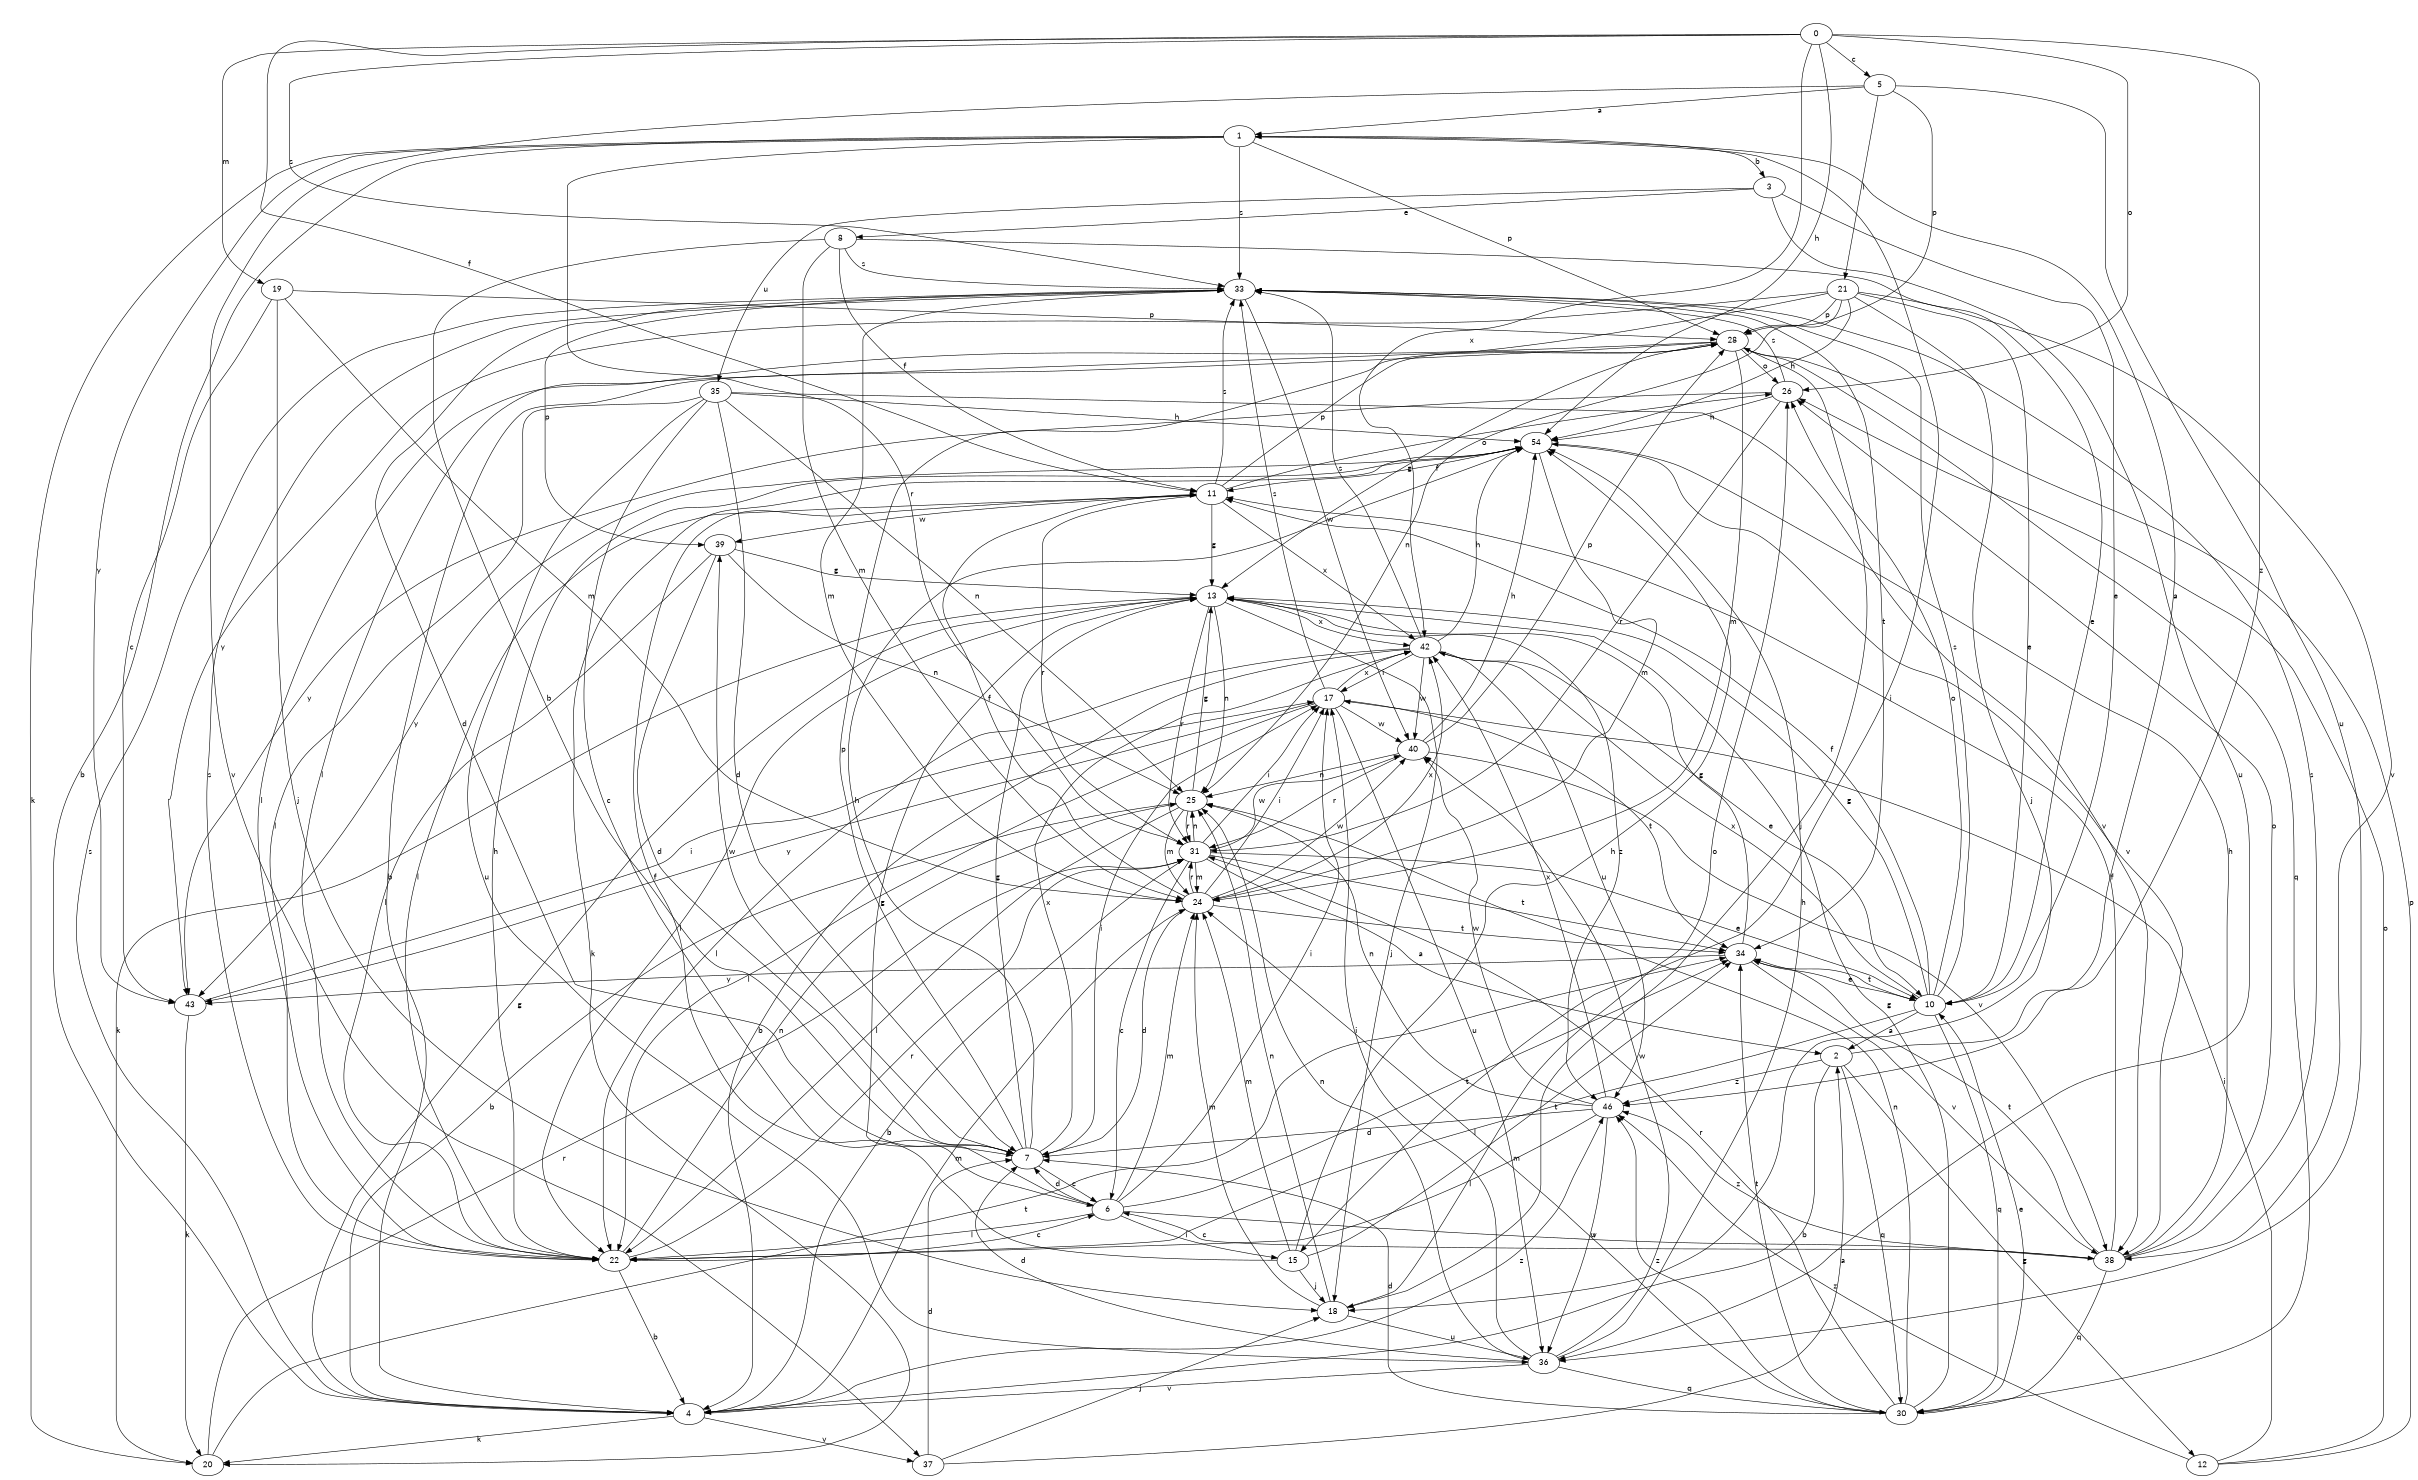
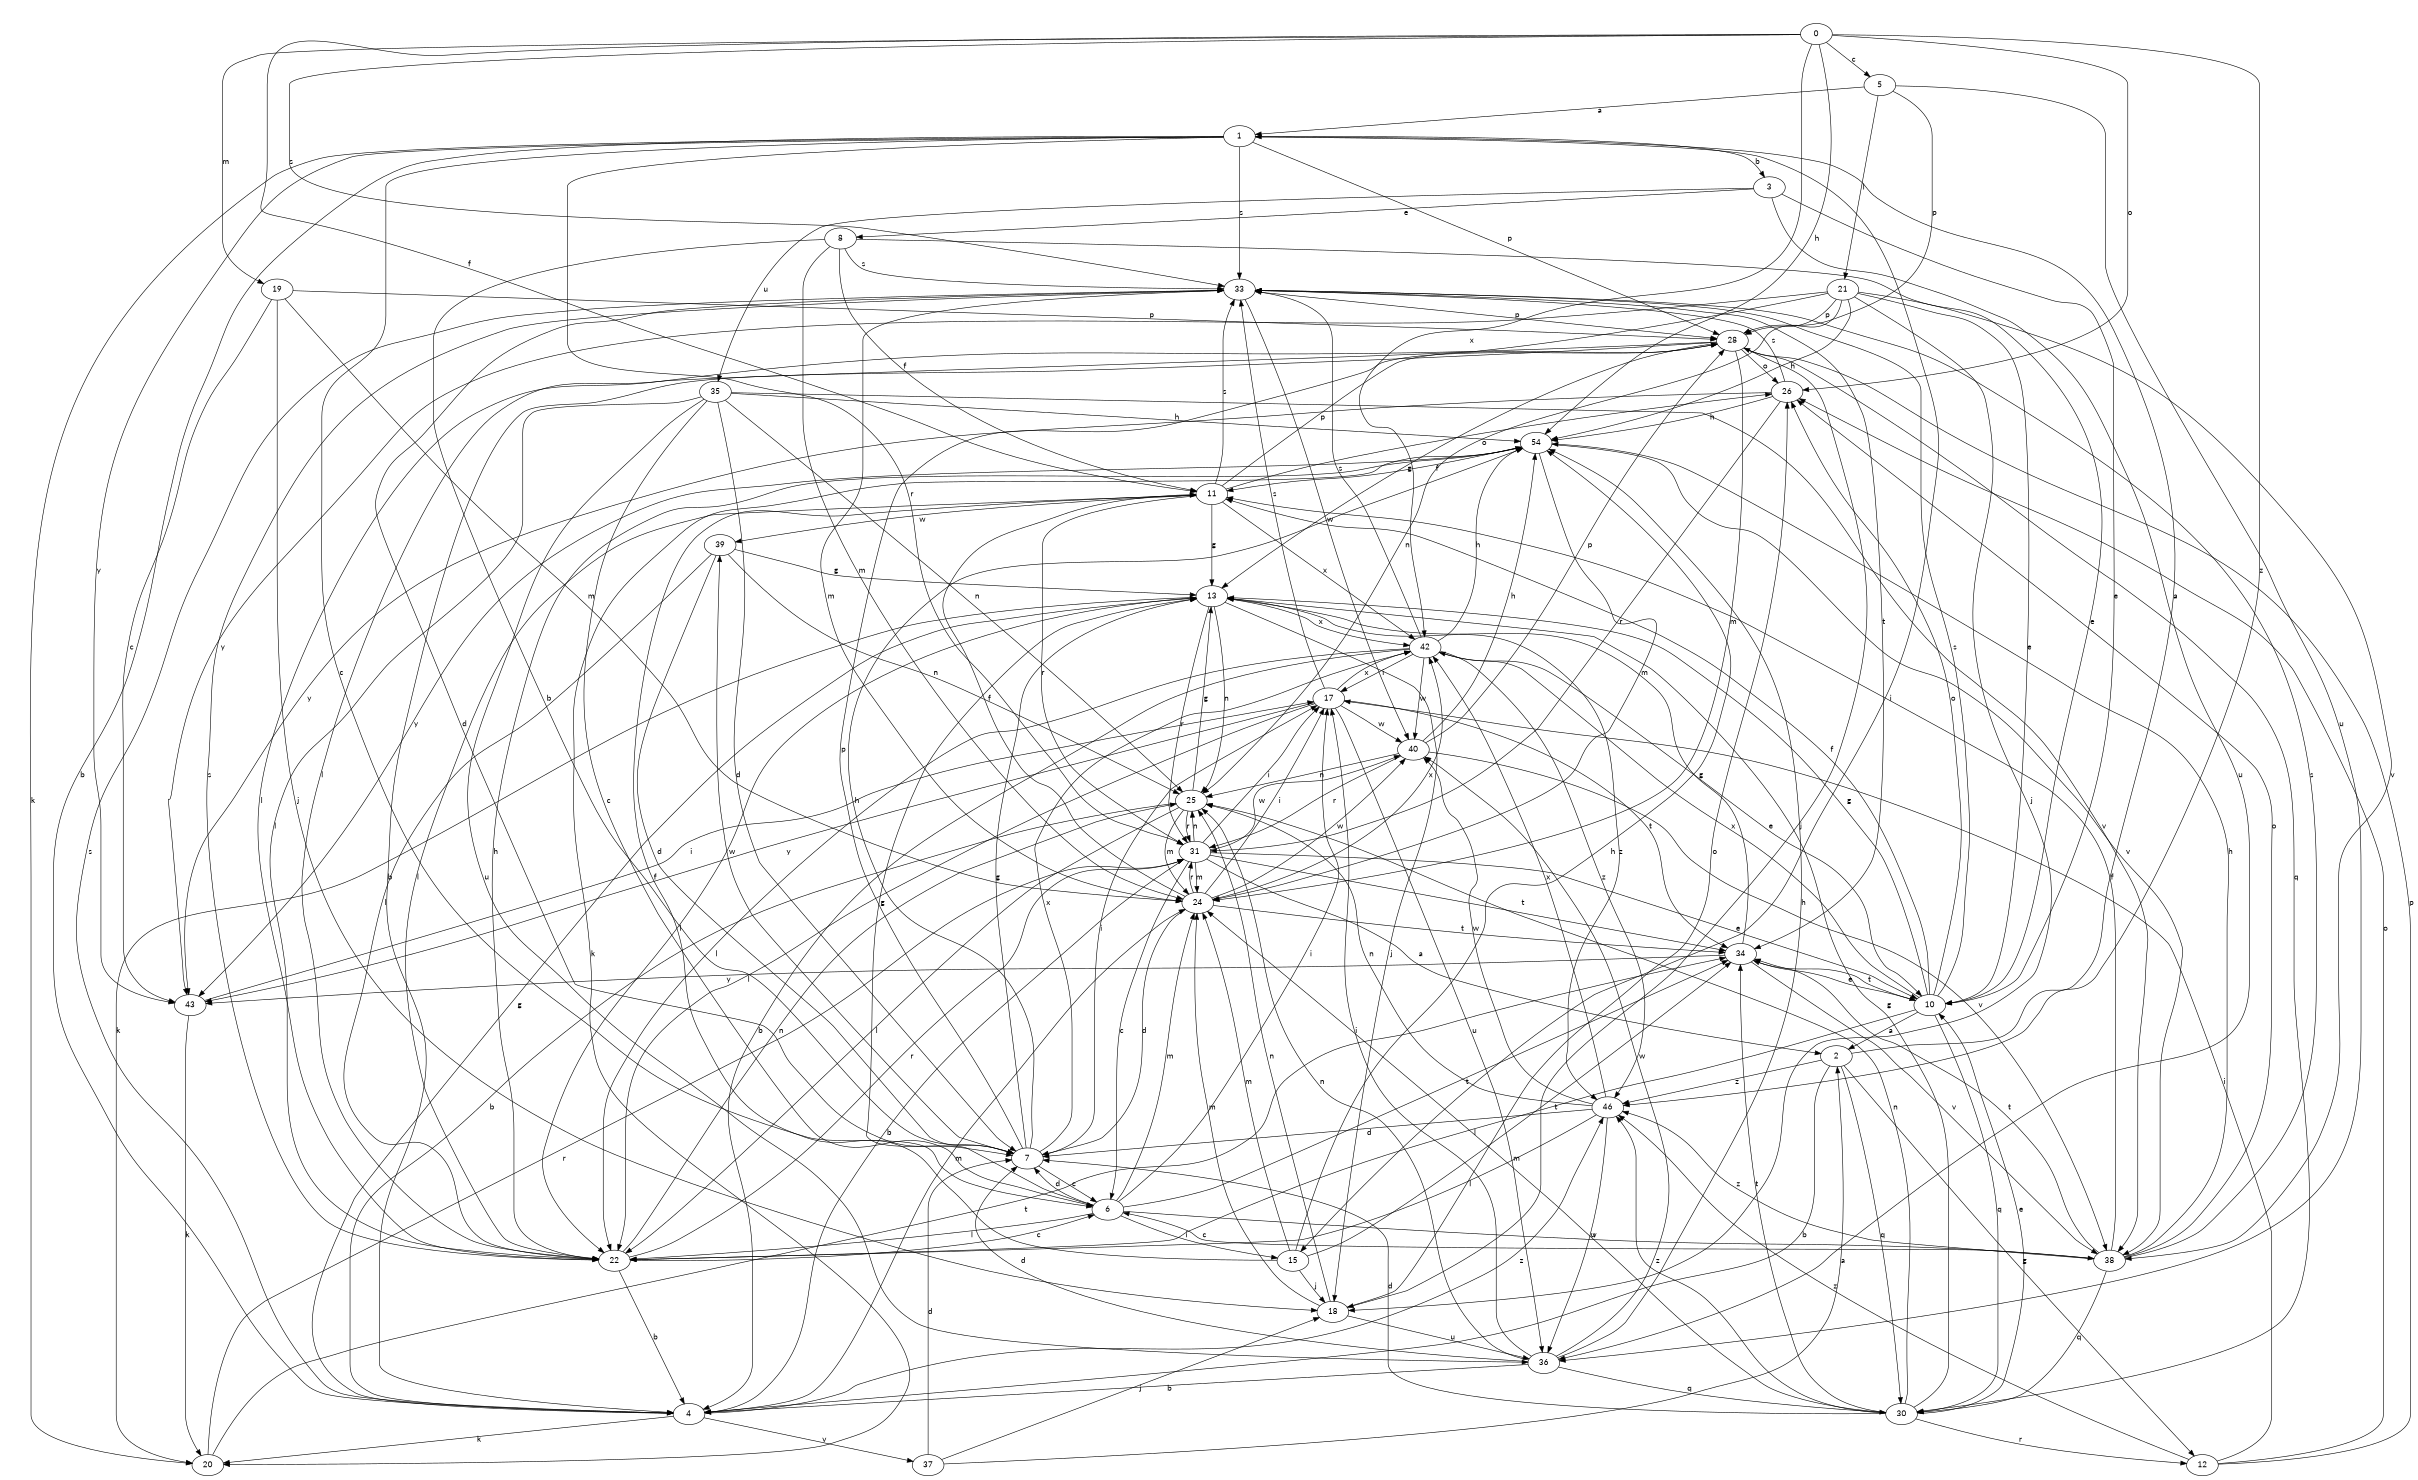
  strict digraph {
    fontname=Lato
    node [fontname=Lato]
    edge [fontname=Lato]
    0
    5
    11
    n4 [label=54]
    19
    26
    33
    42
    46
    1
    28
    36
    37
    21
    31
    13
    22
    39
    20
    43
    24
    38
    18
    7
    34
    40
    4
    10
    17
    25
    3
    6
    15
    8
    35
    30
    2
    12
    0 -> 5 [label=c]
    0 -> 11 [label=f]
    0 -> n4 [label=h]
    0 -> 19 [label=m]
    0 -> 26 [label=o]
    0 -> 33 [label=s]
    0 -> 42 [label=x]
    0 -> 46 [label=z]
    5 -> 1 [label=a]
    5 -> 28 [label=p]
    5 -> 36 [label=u]
-   5 -> 37 [label=v]
    5 -> 21 [label=l]
    11 -> 26 [label=o]
    11 -> 33 [label=s]
    11 -> 42 [label=x]
    11 -> 28 [label=p]
    11 -> 31 [label=r]
    11 -> 13 [label=g]
    11 -> 22 [label=l]
    11 -> 39 [label=w]
    n4 -> 11 [label=f]
    n4 -> 20 [label=k]
    n4 -> 43 [label=y]
    n4 -> 24 [label=m]
    n4 -> 38 [label=v]
    19 -> 28 [label=p]
    19 -> 43 [label=c]
    19 -> 24 [label=m]
    19 -> 18 [label=j]
    26 -> n4 [label=h]
    26 -> 33 [label=s]
    26 -> 31 [label=r]
    26 -> 43 [label=y]
-   33 -> 39 [label=p]
+   33 -> 28 [label=p]
    33 -> 24 [label=m]
    33 -> 7 [label=d]
    33 -> 34 [label=t]
    33 -> 40 [label=w]
    42 -> n4 [label=h]
    42 -> 33 [label=s]
-   42 -> 46 [label=u]
+   42 -> 46 [label=z]
    42 -> 22 [label=l]
    42 -> 40 [label=w]
    42 -> 4 [label=b]
    42 -> 10 [label=e]
    42 -> 17 [label=i]
    46 -> 42 [label=x]
    46 -> 36 [label=u]
    46 -> 22 [label=l]
    46 -> 7 [label=d]
    46 -> 40 [label=w]
    46 -> 25 [label=n]
    1 -> 33 [label=s]
    1 -> 28 [label=p]
    1 -> 31 [label=r]
    1 -> 20 [label=k]
    1 -> 43 [label=y]
    1 -> 4 [label=b]
    1 -> 3 [label=b]
+   1 -> 6 [label=c]
    1 -> 15 [label=i]
    28 -> 26 [label=o]
    28 -> 13 [label=g]
    28 -> 22 [label=l]
    28 -> 24 [label=m]
    28 -> 18 [label=j]
    28 -> 4 [label=b]
    28 -> 30 [label=q]
    36 -> n4 [label=h]
    36 -> 7 [label=d]
    36 -> 40 [label=w]
-   36 -> 4 [label=v]
+   36 -> 4 [label=b]
    36 -> 17 [label=i]
    36 -> 25 [label=n]
    36 -> 30 [label=q]
    37 -> 18 [label=j]
    37 -> 7 [label=d]
    37 -> 2 [label=a]
    21 -> n4 [label=h]
    21 -> 28 [label=p]
    21 -> 22 [label=l]
    21 -> 43 [label=y]
    21 -> 38 [label=v]
    21 -> 18 [label=j]
    21 -> 10 [label=e]
    21 -> 25 [label=n]
    31 -> 24 [label=m]
    31 -> 34 [label=t]
    31 -> 40 [label=w]
    31 -> 4 [label=b]
    31 -> 10 [label=e]
    31 -> 17 [label=i]
    31 -> 25 [label=n]
    31 -> 6 [label=c]
    31 -> 2 [label=a]
    13 -> 42 [label=x]
    13 -> 46 [label=z]
    13 -> 31 [label=r]
    13 -> 22 [label=l]
    13 -> 20 [label=k]
    13 -> 18 [label=j]
    13 -> 25 [label=n]
    22 -> n4 [label=h]
    22 -> 33 [label=s]
    22 -> 31 [label=r]
    22 -> 4 [label=b]
    22 -> 25 [label=n]
    22 -> 6 [label=c]
    39 -> 13 [label=g]
    39 -> 22 [label=l]
    39 -> 7 [label=d]
    39 -> 25 [label=n]
    20 -> 31 [label=r]
    20 -> 34 [label=t]
    43 -> 20 [label=k]
    43 -> 17 [label=i]
    24 -> 11 [label=f]
    24 -> 42 [label=x]
    24 -> 31 [label=r]
    24 -> 7 [label=d]
    24 -> 34 [label=t]
    24 -> 40 [label=w]
    24 -> 17 [label=i]
    38 -> 11 [label=f]
    38 -> n4 [label=h]
    38 -> 26 [label=o]
    38 -> 33 [label=s]
    38 -> 46 [label=z]
    38 -> 34 [label=t]
    38 -> 6 [label=c]
    38 -> 30 [label=q]
    18 -> 26 [label=o]
    18 -> 36 [label=u]
    18 -> 24 [label=m]
    18 -> 25 [label=n]
    7 -> n4 [label=h]
    7 -> 42 [label=x]
    7 -> 28 [label=p]
    7 -> 13 [label=g]
    7 -> 39 [label=w]
    7 -> 17 [label=i]
    7 -> 6 [label=c]
    34 -> 13 [label=g]
    34 -> 43 [label=y]
    34 -> 38 [label=v]
    34 -> 10 [label=e]
    40 -> n4 [label=h]
    40 -> 28 [label=p]
    40 -> 31 [label=r]
    40 -> 38 [label=v]
    40 -> 25 [label=n]
    4 -> 33 [label=s]
    4 -> 46 [label=z]
    4 -> 37 [label=v]
    4 -> 13 [label=g]
    4 -> 20 [label=k]
    4 -> 24 [label=m]
    10 -> 11 [label=f]
    10 -> 26 [label=o]
    10 -> 33 [label=s]
    10 -> 42 [label=x]
    10 -> 13 [label=g]
    10 -> 22 [label=l]
    10 -> 34 [label=t]
    10 -> 30 [label=q]
    10 -> 2 [label=a]
    17 -> 33 [label=s]
    17 -> 42 [label=x]
    17 -> 36 [label=u]
    17 -> 22 [label=l]
    17 -> 43 [label=y]
    17 -> 34 [label=t]
    17 -> 40 [label=w]
    25 -> 31 [label=r]
    25 -> 13 [label=g]
    25 -> 22 [label=l]
    25 -> 24 [label=m]
    25 -> 4 [label=b]
    3 -> 36 [label=u]
    3 -> 10 [label=e]
    3 -> 8 [label=e]
    3 -> 35 [label=u]
    6 -> 13 [label=g]
    6 -> 22 [label=l]
    6 -> 24 [label=m]
    6 -> 38 [label=v]
    6 -> 7 [label=d]
    6 -> 34 [label=t]
    6 -> 17 [label=i]
    6 -> 15 [label=i]
    15 -> 11 [label=f]
    15 -> n4 [label=h]
    15 -> 24 [label=m]
    15 -> 18 [label=j]
    15 -> 34 [label=t]
    8 -> 11 [label=f]
    8 -> 33 [label=s]
    8 -> 24 [label=m]
    8 -> 7 [label=b]
    8 -> 10 [label=e]
    35 -> n4 [label=h]
    35 -> 36 [label=u]
    35 -> 22 [label=l]
    35 -> 38 [label=v]
    35 -> 7 [label=d]
    35 -> 25 [label=n]
    35 -> 6 [label=c]
    30 -> 46 [label=z]
-   30 -> 31 [label=r]
+   30 -> 12 [label=r]
    30 -> 13 [label=g]
    30 -> 24 [label=m]
    30 -> 7 [label=d]
    30 -> 34 [label=t]
    30 -> 10 [label=e]
    30 -> 25 [label=n]
    2 -> 46 [label=z]
    2 -> 1 [label=a]
    2 -> 4 [label=b]
    2 -> 30 [label=q]
    2 -> 12 [label=g]
    12 -> 26 [label=o]
    12 -> 46 [label=z]
    12 -> 28 [label=p]
    12 -> 17 [label=i]
  }
